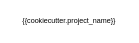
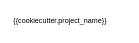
  <mxCell id="0" />
  <mxCell id="1" parent="0" />
- <mxCell id="2" value="{{cookiecutter.project_name}}" style="text;html=1;align=center;verticalAlign=middle;whiteSpace=wrap;rounded=0;" parent="1" vertex="1"><mxGeometry x="20" y="20" width="190" height="30" as="geometry" /></mxCell>
+ <mxCell id="2" value="{{cookiecutter.project_name}}" style="text;html=1;align=center;verticalAlign=middle;whiteSpace=wrap;rounded=0;" parent="1" vertex="1"><mxGeometry x="5" y="20" width="190" height="30" as="geometry" /></mxCell>
